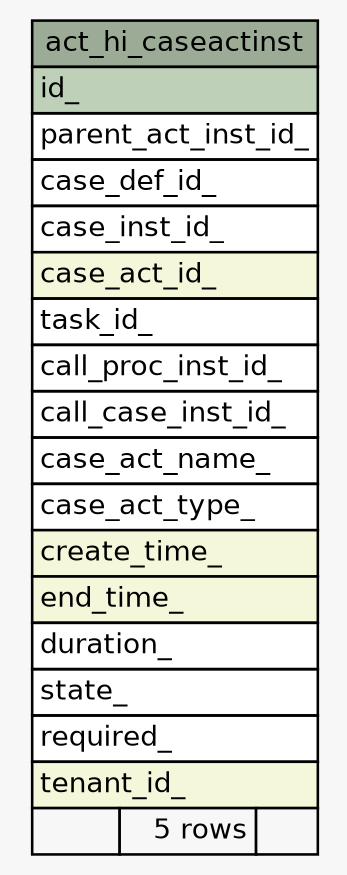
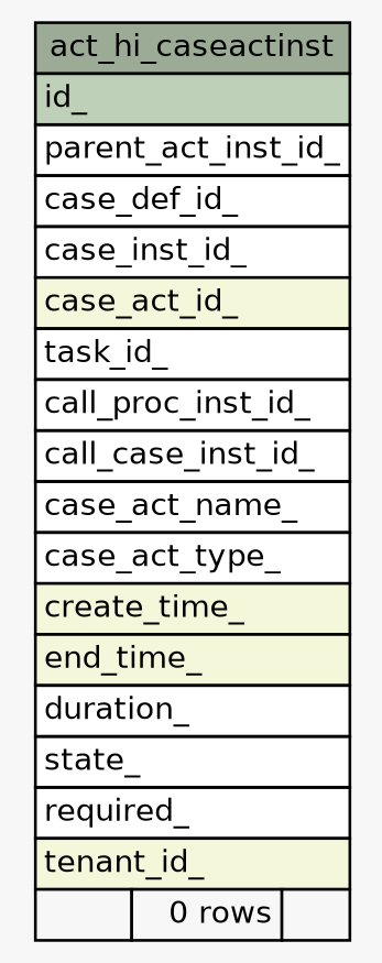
  digraph {
    bgcolor="#f7f7f7"
    fontname=Helvetica
    fontsize=11
    nodesep=0.18
    rankdir=RL
    ranksep=0.46
-   n1 [fontname=Helvetica fontsize=11 label=<     <TABLE BORDER="0" CELLBORDER="1" CELLSPACING="0" BGCOLOR="#ffffff">       <TR><TD COLSPAN="3" BGCOLOR="#9bab96" ALIGN="CENTER">act_hi_caseactinst</TD></TR>       <TR><TD PORT="id_" COLSPAN="3" BGCOLOR="#bed1b8" ALIGN="LEFT">id_</TD></TR>       <TR><TD PORT="parent_act_inst_id_" COLSPAN="3" ALIGN="LEFT">parent_act_inst_id_</TD></TR>       <TR><TD PORT="case_def_id_" COLSPAN="3" ALIGN="LEFT">case_def_id_</TD></TR>       <TR><TD PORT="case_inst_id_" COLSPAN="3" ALIGN="LEFT">case_inst_id_</TD></TR>       <TR><TD PORT="case_act_id_" COLSPAN="3" BGCOLOR="#f4f7da" ALIGN="LEFT">case_act_id_</TD></TR>       <TR><TD PORT="task_id_" COLSPAN="3" ALIGN="LEFT">task_id_</TD></TR>       <TR><TD PORT="call_proc_inst_id_" COLSPAN="3" ALIGN="LEFT">call_proc_inst_id_</TD></TR>       <TR><TD PORT="call_case_inst_id_" COLSPAN="3" ALIGN="LEFT">call_case_inst_id_</TD></TR>       <TR><TD PORT="case_act_name_" COLSPAN="3" ALIGN="LEFT">case_act_name_</TD></TR>       <TR><TD PORT="case_act_type_" COLSPAN="3" ALIGN="LEFT">case_act_type_</TD></TR>       <TR><TD PORT="create_time_" COLSPAN="3" BGCOLOR="#f4f7da" ALIGN="LEFT">create_time_</TD></TR>       <TR><TD PORT="end_time_" COLSPAN="3" BGCOLOR="#f4f7da" ALIGN="LEFT">end_time_</TD></TR>       <TR><TD PORT="duration_" COLSPAN="3" ALIGN="LEFT">duration_</TD></TR>       <TR><TD PORT="state_" COLSPAN="3" ALIGN="LEFT">state_</TD></TR>       <TR><TD PORT="required_" COLSPAN="3" ALIGN="LEFT">required_</TD></TR>       <TR><TD PORT="tenant_id_" COLSPAN="3" BGCOLOR="#f4f7da" ALIGN="LEFT">tenant_id_</TD></TR>       <TR><TD ALIGN="LEFT" BGCOLOR="#f7f7f7">  </TD><TD ALIGN="RIGHT" BGCOLOR="#f7f7f7">5 rows</TD><TD ALIGN="RIGHT" BGCOLOR="#f7f7f7">  </TD></TR>     </TABLE>> shape=plaintext]
+   n1 [fontname=Helvetica fontsize=11 label=<     <TABLE BORDER="0" CELLBORDER="1" CELLSPACING="0" BGCOLOR="#ffffff">       <TR><TD COLSPAN="3" BGCOLOR="#9bab96" ALIGN="CENTER">act_hi_caseactinst</TD></TR>       <TR><TD PORT="id_" COLSPAN="3" BGCOLOR="#bed1b8" ALIGN="LEFT">id_</TD></TR>       <TR><TD PORT="parent_act_inst_id_" COLSPAN="3" ALIGN="LEFT">parent_act_inst_id_</TD></TR>       <TR><TD PORT="case_def_id_" COLSPAN="3" ALIGN="LEFT">case_def_id_</TD></TR>       <TR><TD PORT="case_inst_id_" COLSPAN="3" ALIGN="LEFT">case_inst_id_</TD></TR>       <TR><TD PORT="case_act_id_" COLSPAN="3" BGCOLOR="#f4f7da" ALIGN="LEFT">case_act_id_</TD></TR>       <TR><TD PORT="task_id_" COLSPAN="3" ALIGN="LEFT">task_id_</TD></TR>       <TR><TD PORT="call_proc_inst_id_" COLSPAN="3" ALIGN="LEFT">call_proc_inst_id_</TD></TR>       <TR><TD PORT="call_case_inst_id_" COLSPAN="3" ALIGN="LEFT">call_case_inst_id_</TD></TR>       <TR><TD PORT="case_act_name_" COLSPAN="3" ALIGN="LEFT">case_act_name_</TD></TR>       <TR><TD PORT="case_act_type_" COLSPAN="3" ALIGN="LEFT">case_act_type_</TD></TR>       <TR><TD PORT="create_time_" COLSPAN="3" BGCOLOR="#f4f7da" ALIGN="LEFT">create_time_</TD></TR>       <TR><TD PORT="end_time_" COLSPAN="3" BGCOLOR="#f4f7da" ALIGN="LEFT">end_time_</TD></TR>       <TR><TD PORT="duration_" COLSPAN="3" ALIGN="LEFT">duration_</TD></TR>       <TR><TD PORT="state_" COLSPAN="3" ALIGN="LEFT">state_</TD></TR>       <TR><TD PORT="required_" COLSPAN="3" ALIGN="LEFT">required_</TD></TR>       <TR><TD PORT="tenant_id_" COLSPAN="3" BGCOLOR="#f4f7da" ALIGN="LEFT">tenant_id_</TD></TR>       <TR><TD ALIGN="LEFT" BGCOLOR="#f7f7f7">  </TD><TD ALIGN="RIGHT" BGCOLOR="#f7f7f7">0 rows</TD><TD ALIGN="RIGHT" BGCOLOR="#f7f7f7">  </TD></TR>     </TABLE>> shape=plaintext]
  }
